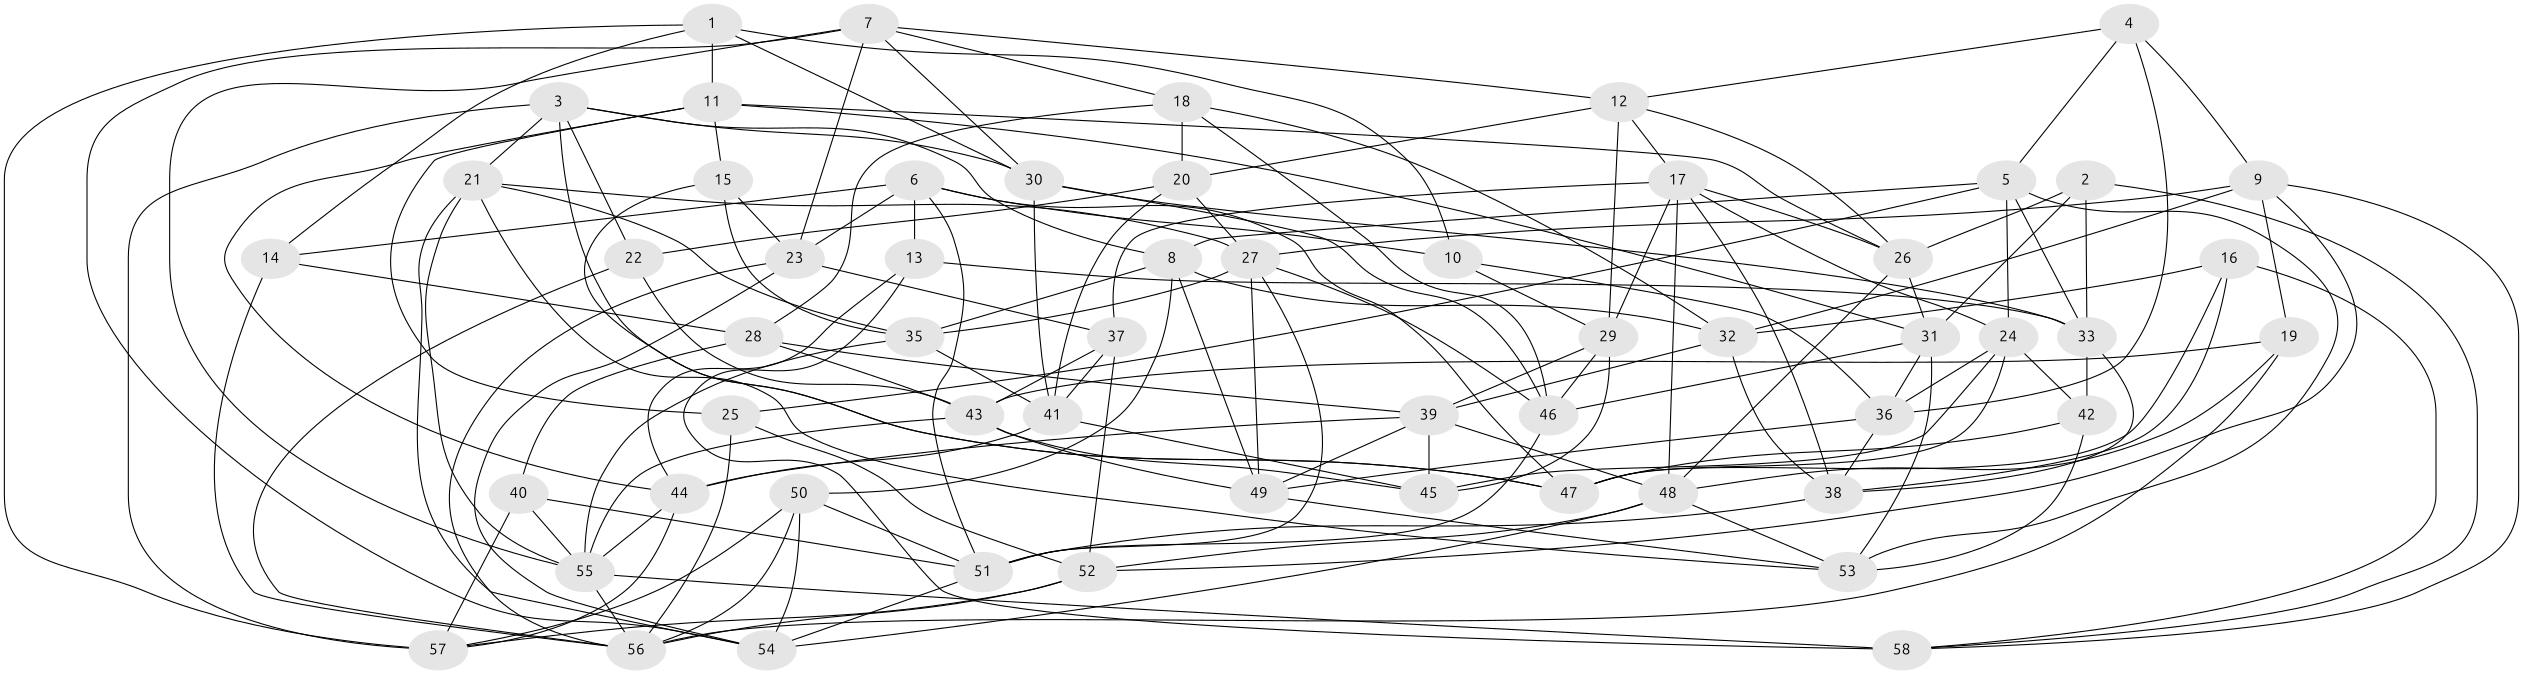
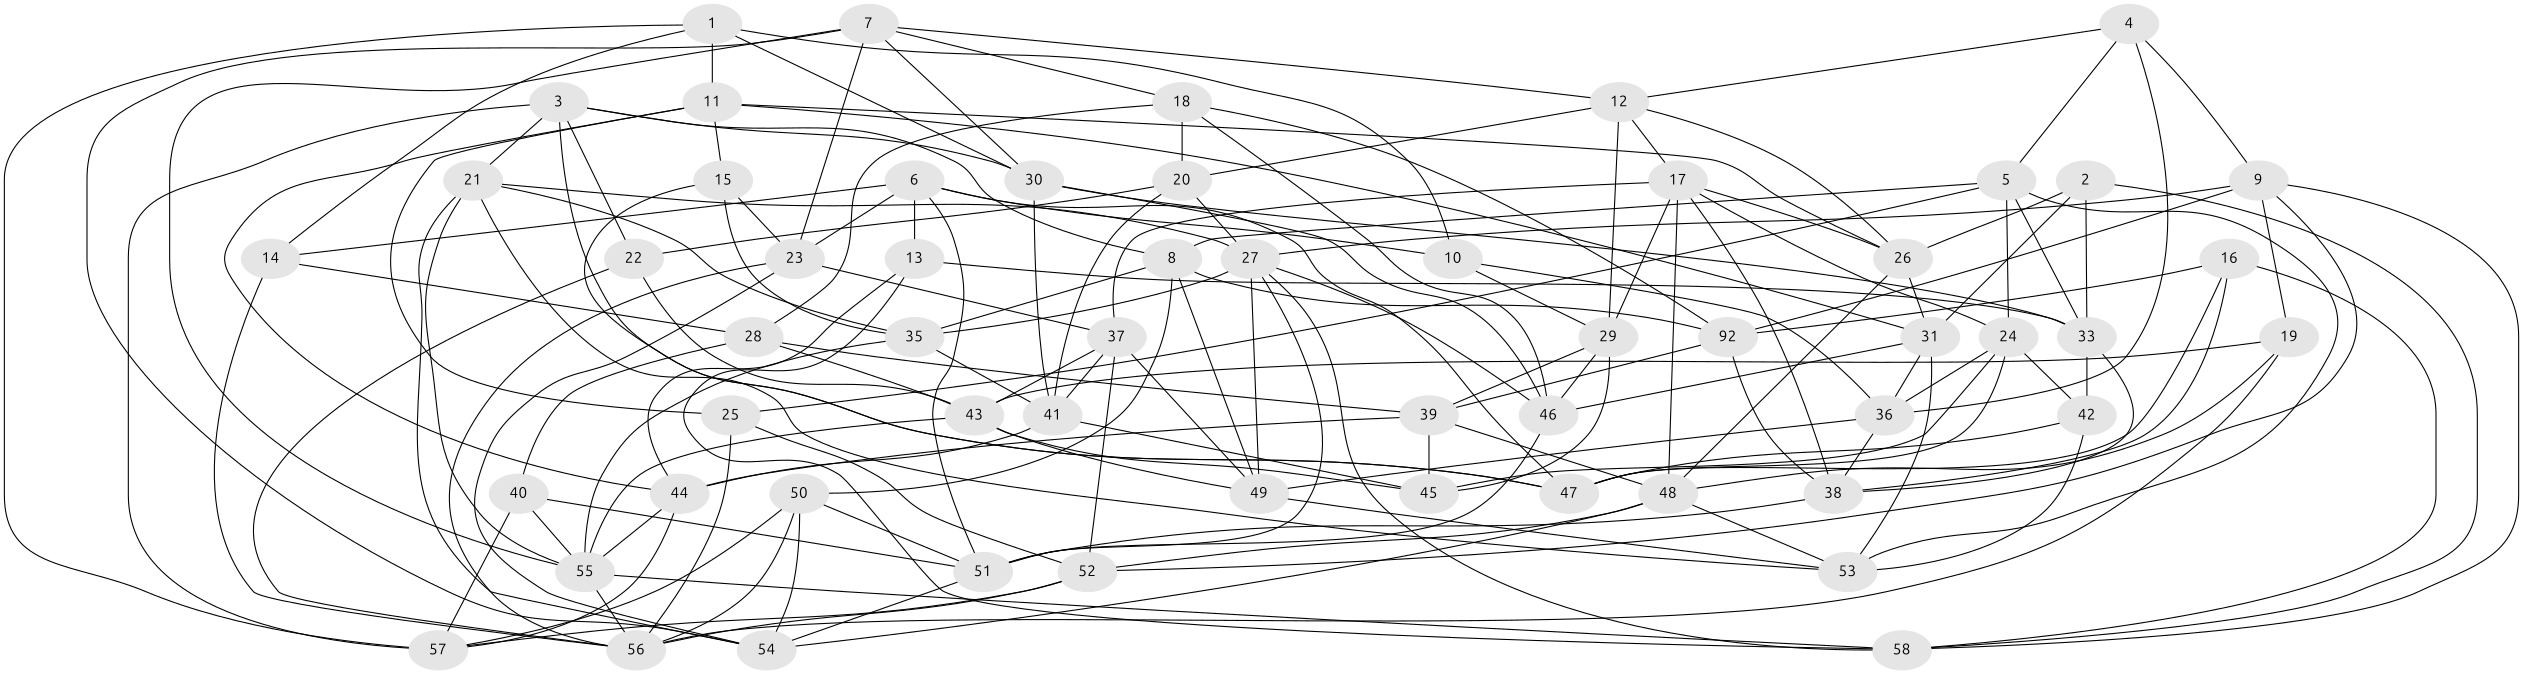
  graph {
    fontname=Ubuntu
    node [color=gray90 fontname=Ubuntu style=filled]
    edge [fontname=Ubuntu weight=1.0]
    1
    10
    11
    14
    30
    57
    36
    29
    26
    31
    25
    15
    44
    28
    56
    33
    46
    41
    2
    58
    48
    53
    38
    42
    3
    8
    21
    22
    47
    50
-   32
+   32 [label=92]
    35
    49
    54
    55
    27
    43
    4
    5
    9
    12
    24
    19
    52
    17
    20
    45
    6
    13
    23
    51
    37
    7
    18
    39
    40
    16
    1 -- 10
    1 -- 11
    1 -- 14
    1 -- 30
    1 -- 57
    10 -- 36
    10 -- 29
    11 -- 26
    11 -- 31
    11 -- 25
    11 -- 15
    11 -- 44
    14 -- 28
    14 -- 56
    30 -- 33
    30 -- 46
    30 -- 41
    36 -- 38
    36 -- 49
    29 -- 46
    29 -- 45
    29 -- 39
    26 -- 31
    26 -- 48
    31 -- 36
    31 -- 46
    31 -- 53
    25 -- 56
    25 -- 52
    15 -- 47
    15 -- 35
    15 -- 23
    44 -- 57
    44 -- 55
    28 -- 43 [weight=2.0]
    28 -- 39
    28 -- 40
    33 -- 38
    33 -- 42
    46 -- 51
    41 -- 44
    41 -- 45
    2 -- 26
    2 -- 31
    2 -- 33
    2 -- 58
    48 -- 53
    48 -- 54
    48 -- 52
    38 -- 51
    42 -- 53
    42 -- 47
    3 -- 30
    3 -- 57
    3 -- 8
    3 -- 21
    3 -- 22
    3 -- 47
    8 -- 50
    8 -- 32
    8 -- 35
    8 -- 49
    21 -- 53
    21 -- 35
    21 -- 54
    21 -- 55
    21 -- 27
    22 -- 56
    22 -- 43
    50 -- 57
    50 -- 56
    50 -- 54
    50 -- 51
    32 -- 38
    32 -- 39
    35 -- 41
    35 -- 55
    49 -- 53
    55 -- 56
    55 -- 58
    27 -- 46
+   27 -- 58
    27 -- 35
    27 -- 49
    27 -- 51
    43 -- 49
    43 -- 55
    43 -- 45
    4 -- 36
    4 -- 5
    4 -- 9
    4 -- 12
    5 -- 25
    5 -- 33
    5 -- 53
    5 -- 8
    5 -- 24
    9 -- 58
    9 -- 32
    9 -- 27
    9 -- 19
    9 -- 52
    12 -- 29
    12 -- 26
    12 -- 17
    12 -- 20
    24 -- 36
    24 -- 42
    24 -- 47
    24 -- 45
    19 -- 56
    19 -- 48
    19 -- 43
    52 -- 57
    52 -- 56
    17 -- 29
    17 -- 26
    17 -- 48 [weight=2.0]
    17 -- 38
    17 -- 24
    17 -- 37
    20 -- 41
    20 -- 22
    20 -- 27
    6 -- 10
    6 -- 14
    6 -- 47
    6 -- 13
    6 -- 23
    6 -- 51
    13 -- 44
    13 -- 33
    13 -- 58
    23 -- 56
    23 -- 54
    23 -- 37
    51 -- 54
    37 -- 41
-   39 -- 49
+   37 -- 49
    37 -- 43
    37 -- 52
    7 -- 30
    7 -- 54
    7 -- 55
    7 -- 12
    7 -- 23
    7 -- 18
    18 -- 28
    18 -- 46
    18 -- 32
    18 -- 20
    39 -- 44
    39 -- 48
    39 -- 45
    40 -- 57
    40 -- 55
    40 -- 51
    16 -- 58
    16 -- 38
    16 -- 47
    16 -- 32
  }
